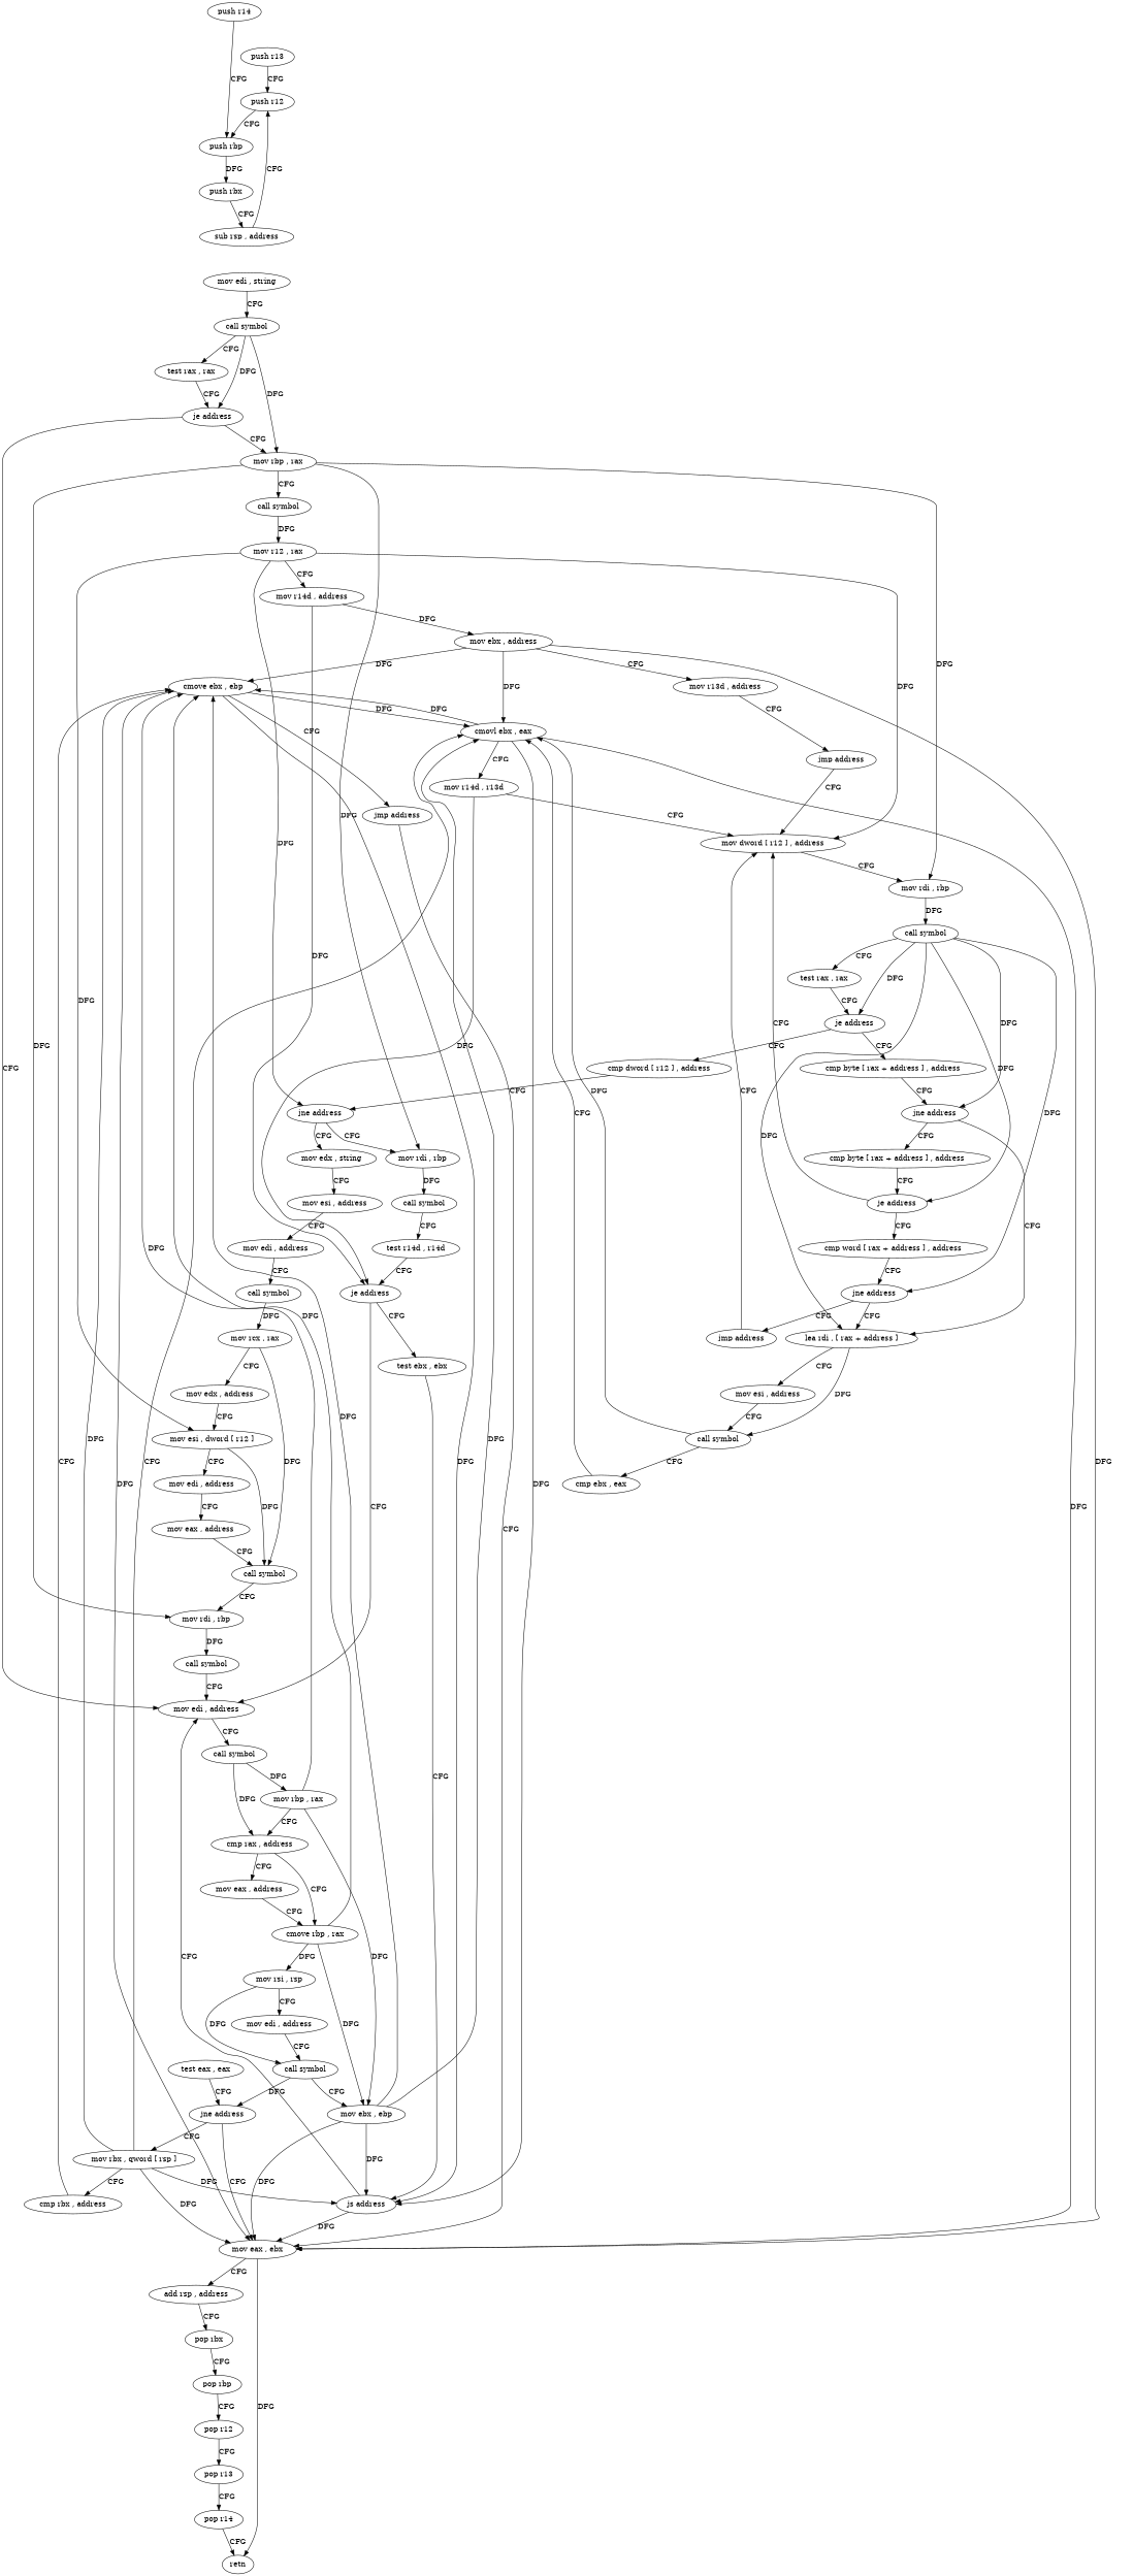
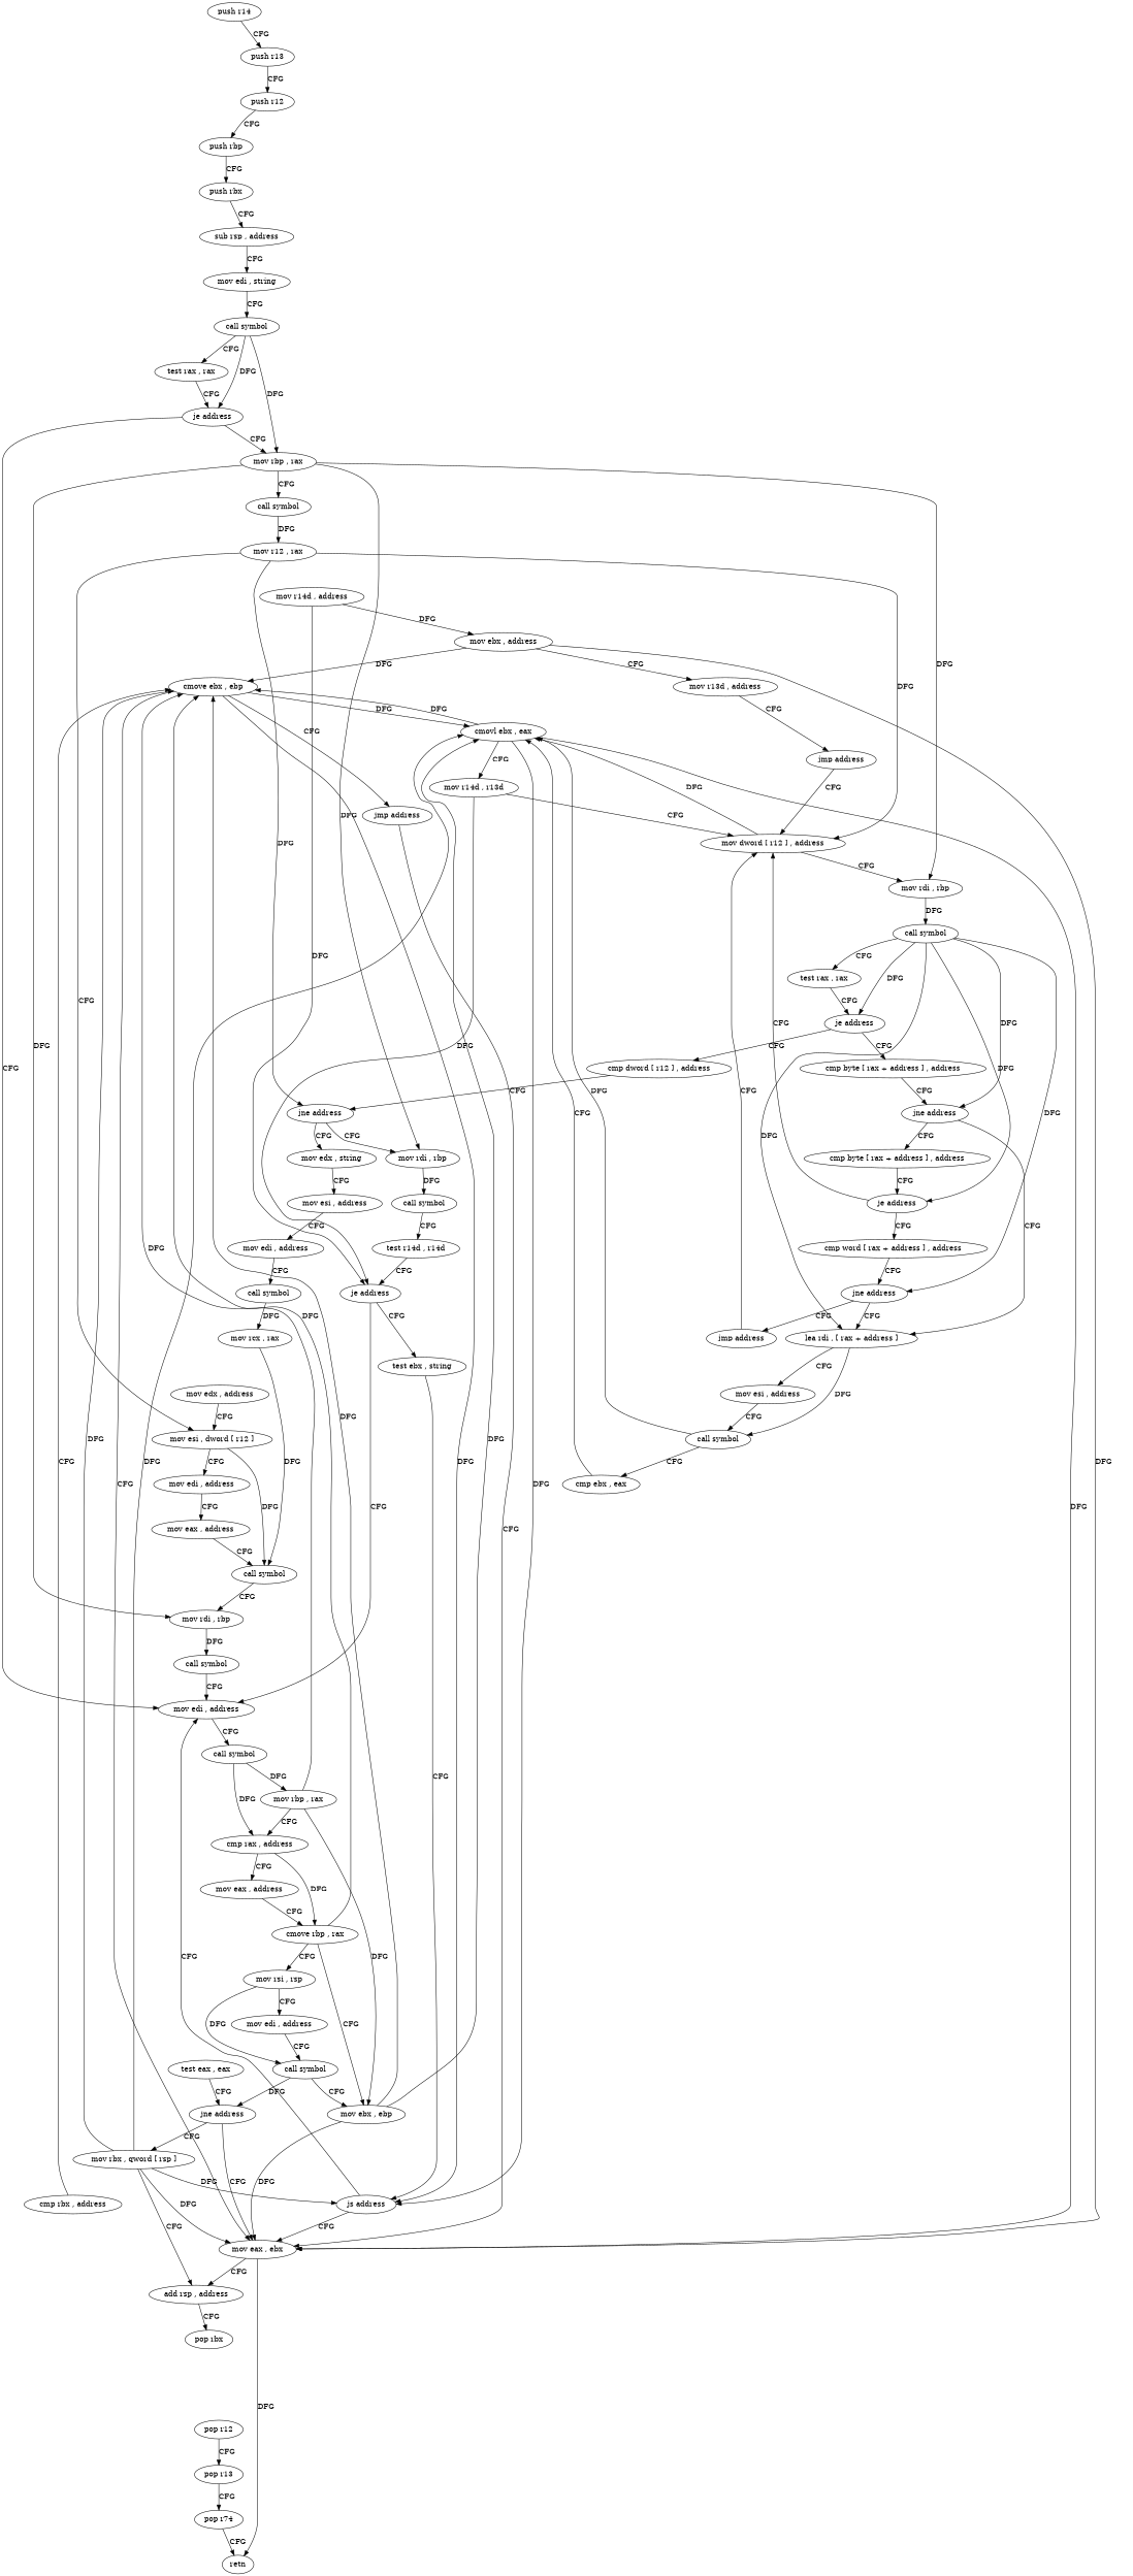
  digraph {
    n1 [label="push r14"]
    n2 [label="push r13"]
    n3 [label="push r12"]
    n4 [label="push rbp"]
    n5 [label="push rbx"]
    n6 [label="sub rsp , address"]
    n7 [label="mov edi , string"]
    n8 [label="call symbol"]
    n9 [label="test rax , rax"]
    n10 [label="je address"]
    n11 [label="mov rbp , rax"]
    n12 [label="mov edi , address"]
    n13 [label="call symbol"]
    n14 [label="mov rdi , rbp"]
    n15 [label="mov rdi , rbp"]
    n16 [label="mov rdi , rbp"]
    n17 [label="call symbol"]
    n18 [label="mov rbp , rax"]
    n19 [label="cmp rax , address"]
    n20 [label="mov r12 , rax"]
    n21 [label="call symbol"]
    n22 [label="call symbol"]
    n23 [label="call symbol"]
    n24 [label="mov ebx , ebp"]
    n25 [label="cmove ebx , ebp"]
    n26 [label="mov eax , address"]
    n27 [label="cmove rbp , rax"]
    n28 [label="mov eax , ebx"]
    n29 [label="cmovl ebx , eax"]
    n30 [label="js address"]
    n31 [label="jmp address"]
    n32 [label="mov rsi , rsp"]
    n33 [label="mov edi , address"]
    n34 [label="call symbol"]
    n35 [label="jne address"]
    n36 [label="mov rbx , qword [ rsp ]"]
    n37 [label="test eax , eax"]
    n38 [label="add rsp , address"]
    n39 [label=retn]
    n40 [label="mov r14d , r13d"]
    n41 [label="cmp rbx , address"]
    n42 [label="pop rbx"]
    n43 [label="mov r14d , address"]
    n44 [label="mov dword [ r12 ] , address"]
    n45 [label="jne address"]
    n46 [label="mov esi , dword [ r12 ]"]
    n47 [label="mov ebx , address"]
    n48 [label="je address"]
    n49 [label="mov edx , string"]
    n50 [label="call symbol"]
    n51 [label="mov edi , address"]
    n52 [label="mov r13d , address"]
-   n53 [label="test ebx , ebx"]
+   n53 [label="test ebx , string"]
    n54 [label="jmp address"]
-   n55 [label="pop rbp"]
    n56 [label="pop r12"]
    n57 [label="pop r13"]
-   n58 [label="pop r14"]
+   n58 [label="pop r74"]
    n59 [label="test rax , rax"]
    n60 [label="je address"]
    n61 [label="jne address"]
    n62 [label="lea rdi , [ rax + address ]"]
    n63 [label="je address"]
    n64 [label="jne address"]
    n65 [label="cmp dword [ r12 ] , address"]
    n66 [label="cmp byte [ rax + address ] , address"]
    n67 [label="cmp byte [ rax + address ] , address"]
    n68 [label="mov esi , address"]
    n69 [label="call symbol"]
    n70 [label="cmp word [ rax + address ] , address"]
    n71 [label="jmp address"]
    n72 [label="mov esi , address"]
    n73 [label="mov edi , address"]
    n74 [label="test r14d , r14d"]
    n75 [label="cmp ebx , eax"]
    n76 [label="call symbol"]
    n77 [label="mov rcx , rax"]
    n78 [label="mov edx , address"]
    n79 [label="mov eax , address"]
-   n1 -> n4 [label=CFG]
+   n1 -> n2 [label=CFG]
    n2 -> n3 [label=CFG]
    n3 -> n4 [label=CFG]
-   n4 -> n5 [label=DFG]
+   n4 -> n5 [label=CFG]
    n5 -> n6 [label=CFG]
-   n6 -> n3 [label=CFG]
+   n6 -> n7 [label=CFG]
    n7 -> n8 [label=CFG]
    n8 -> n9 [label=CFG]
    n8 -> n10 [label=DFG]
    n8 -> n11 [label=DFG]
    n9 -> n10 [label=CFG]
    n10 -> n11 [label=CFG]
    n10 -> n12 [label=CFG]
    n11 -> n13 [label=CFG]
    n11 -> n14 [label=DFG]
    n11 -> n15 [label=DFG]
    n11 -> n16 [label=DFG]
    n12 -> n17 [label=CFG]
    n13 -> n20 [label=DFG]
    n14 -> n21 [label=DFG]
    n15 -> n22 [label=DFG]
    n16 -> n23 [label=DFG]
    n17 -> n18 [label=DFG]
    n17 -> n19 [label=DFG]
    n18 -> n19 [label=CFG]
    n18 -> n24 [label=DFG]
    n18 -> n25 [label=DFG]
    n19 -> n26 [label=CFG]
-   n19 -> n27 [label=CFG]
-   n20 -> n43 [label=CFG]
+   n19 -> n27 [label=DFG]
    n20 -> n44 [label=DFG]
    n20 -> n45 [label=DFG]
-   n20 -> n46 [label=DFG]
+   n20 -> n46 [label=CFG]
    n21 -> n59 [label=CFG]
    n21 -> n60 [label=DFG]
    n21 -> n61 [label=DFG]
    n21 -> n62 [label=DFG]
    n21 -> n63 [label=DFG]
    n21 -> n64 [label=DFG]
    n22 -> n74 [label=CFG]
    n23 -> n12 [label=CFG]
    n24 -> n25 [label=DFG]
    n24 -> n28 [label=DFG]
    n24 -> n29 [label=DFG]
-   n24 -> n30 [label=DFG]
-   n25 -> n28 [label=DFG]
+   n25 -> n28 [label=CFG]
    n25 -> n29 [label=DFG]
    n25 -> n30 [label=DFG]
    n25 -> n31 [label=CFG]
    n26 -> n27 [label=CFG]
-   n27 -> n24 [label=DFG]
+   n27 -> n24 [label=CFG]
    n27 -> n25 [label=DFG]
-   n27 -> n32 [label=DFG]
+   n27 -> n32 [label=CFG]
    n28 -> n38 [label=CFG]
    n28 -> n39 [label=DFG]
    n29 -> n25 [label=DFG]
    n29 -> n28 [label=DFG]
    n29 -> n30 [label=DFG]
    n29 -> n40 [label=CFG]
    n30 -> n12 [label=CFG]
-   n30 -> n28 [label=DFG]
+   n30 -> n28 [label=CFG]
    n31 -> n28 [label=CFG]
    n32 -> n33 [label=CFG]
    n32 -> n34 [label=DFG]
    n33 -> n34 [label=CFG]
    n34 -> n24 [label=CFG]
    n34 -> n35 [label=DFG]
    n35 -> n28 [label=CFG]
    n35 -> n36 [label=CFG]
    n36 -> n25 [label=DFG]
    n36 -> n28 [label=DFG]
-   n36 -> n29 [label=CFG]
+   n36 -> n29 [label=DFG]
    n36 -> n30 [label=DFG]
-   n36 -> n41 [label=CFG]
+   n36 -> n38 [label=CFG]
    n37 -> n35 [label=CFG]
    n38 -> n42 [label=CFG]
    n40 -> n44 [label=CFG]
    n40 -> n48 [label=DFG]
    n41 -> n25 [label=CFG]
-   n42 -> n55 [label=CFG]
    n43 -> n47 [label=DFG]
    n43 -> n48 [label=DFG]
    n44 -> n14 [label=CFG]
    n45 -> n15 [label=CFG]
    n45 -> n49 [label=CFG]
    n46 -> n50 [label=DFG]
    n46 -> n51 [label=CFG]
    n47 -> n25 [label=DFG]
    n47 -> n28 [label=DFG]
-   n47 -> n29 [label=DFG]
+   n44 -> n29 [label=DFG]
    n47 -> n52 [label=CFG]
    n48 -> n12 [label=CFG]
    n48 -> n53 [label=CFG]
    n49 -> n72 [label=CFG]
    n50 -> n16 [label=CFG]
    n51 -> n79 [label=CFG]
    n52 -> n54 [label=CFG]
    n53 -> n30 [label=CFG]
    n54 -> n44 [label=CFG]
-   n55 -> n56 [label=CFG]
    n56 -> n57 [label=CFG]
    n57 -> n58 [label=CFG]
    n58 -> n39 [label=CFG]
    n59 -> n60 [label=CFG]
    n60 -> n65 [label=CFG]
    n60 -> n66 [label=CFG]
    n61 -> n62 [label=CFG]
    n61 -> n67 [label=CFG]
    n62 -> n68 [label=CFG]
    n62 -> n69 [label=DFG]
    n63 -> n44 [label=CFG]
    n63 -> n70 [label=CFG]
    n64 -> n62 [label=CFG]
    n64 -> n71 [label=CFG]
    n65 -> n45 [label=CFG]
    n66 -> n61 [label=CFG]
    n67 -> n63 [label=CFG]
    n68 -> n69 [label=CFG]
    n69 -> n29 [label=DFG]
    n69 -> n75 [label=CFG]
    n70 -> n64 [label=CFG]
    n71 -> n44 [label=CFG]
    n72 -> n73 [label=CFG]
    n73 -> n76 [label=CFG]
    n74 -> n48 [label=CFG]
    n75 -> n29 [label=CFG]
    n76 -> n77 [label=DFG]
    n77 -> n50 [label=DFG]
-   n77 -> n78 [label=CFG]
    n78 -> n46 [label=CFG]
    n79 -> n50 [label=CFG]
  }
